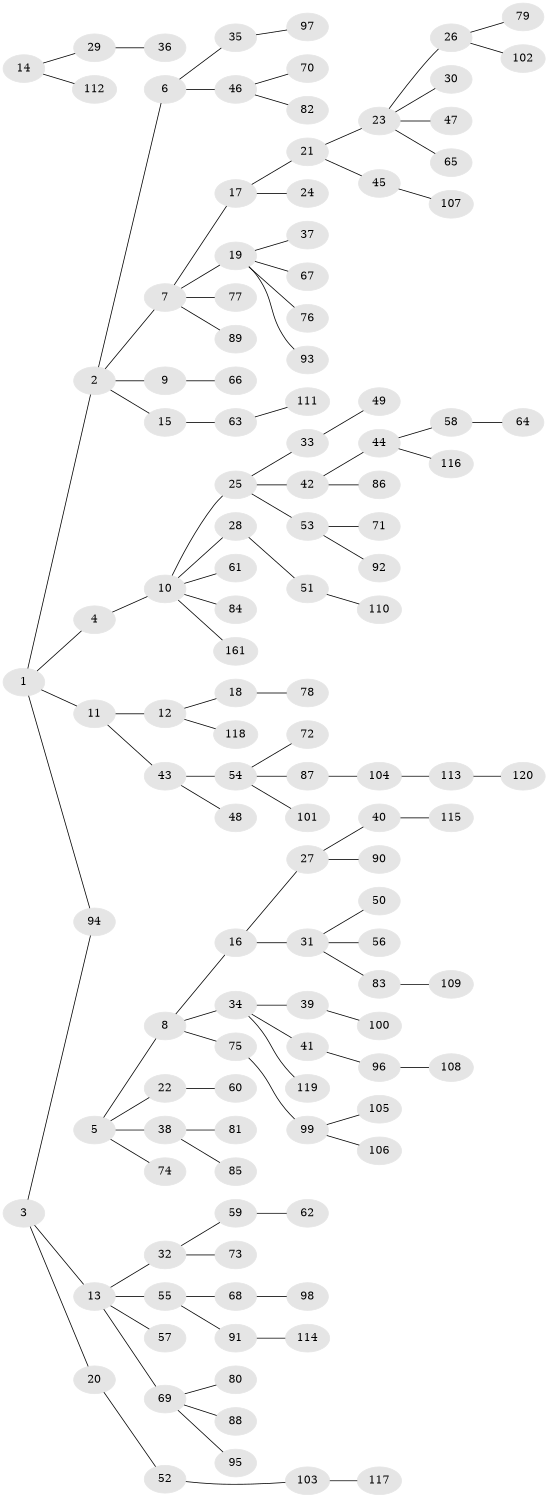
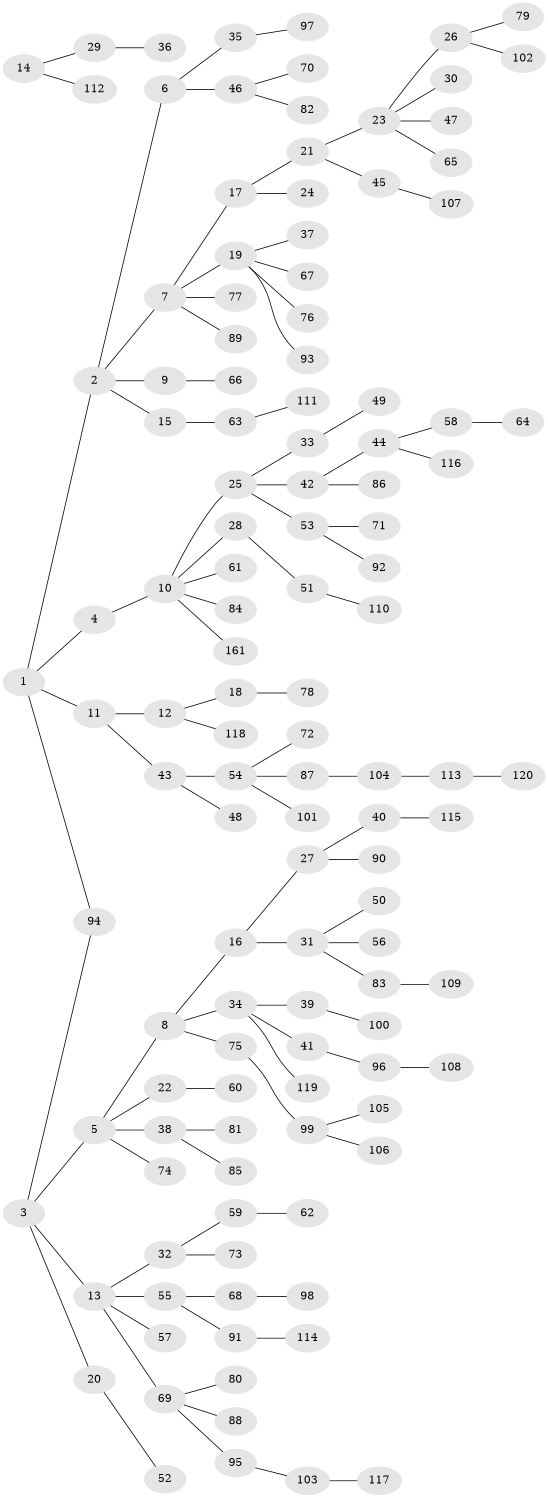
  graph {
    rankdir=LR
    node [color=gray90 style=filled]
    1
    2
    4
    11
    94
    6
    7
    9
    15
    3
    5
    13
    20
    10
    12
    43
    35
    46
    17
    19
    77
    89
    66
    63
    8
    22
    38
    74
    32
    55
    57
    69
    52
    25
    28
    61
    84
    n38 [label=161]
    16
    34
    75
    60
    81
    85
    97
    70
    82
    14
    29
    112
    21
    24
    37
    67
    76
    93
    27
    31
    39
    41
    119
    99
    33
    42
    53
    51
    18
    118
    54
    48
    72
    87
    101
    78
    59
    73
    68
    91
    80
    88
    95
    36
    111
    40
    90
    50
    56
    83
    23
    45
    103
    26
    30
    47
    65
    107
    79
    102
    49
    44
    86
    71
    92
    115
    110
    109
    62
    100
    96
    108
    58
    116
    64
    117
    104
    98
    114
    105
    106
    113
    120
    1 -- 2
    1 -- 4
    1 -- 11
    1 -- 94
    2 -- 6
    2 -- 7
    2 -- 9
    2 -- 15
    4 -- 10
    11 -- 12
    11 -- 43
    6 -- 35
    6 -- 46
    7 -- 17
    7 -- 19
    7 -- 77
    7 -- 89
    9 -- 66
    15 -- 63
    3 -- 94
+   3 -- 5
    3 -- 13
    3 -- 20
    5 -- 8
    5 -- 22
    5 -- 38
    5 -- 74
    13 -- 32
    13 -- 55
    13 -- 57
    13 -- 69
    20 -- 52
    10 -- 25
    10 -- 28
    10 -- 61
    10 -- 84
    10 -- n38
    12 -- 18
    12 -- 118
    43 -- 54
    43 -- 48
    35 -- 97
    46 -- 70
    46 -- 82
    17 -- 21
    17 -- 24
    19 -- 37
    19 -- 67
    19 -- 76
    19 -- 93
    63 -- 111
    8 -- 16
    8 -- 34
    8 -- 75
    22 -- 60
    38 -- 81
    38 -- 85
    32 -- 59
    32 -- 73
    55 -- 68
    55 -- 91
    69 -- 80
    69 -- 88
    69 -- 95
-   52 -- 103
+   95 -- 103
    25 -- 33
    25 -- 42
    25 -- 53
    28 -- 51
    16 -- 27
    16 -- 31
    34 -- 39
    34 -- 41
    34 -- 119
    75 -- 99
    14 -- 29
    14 -- 112
    29 -- 36
    21 -- 23
    21 -- 45
    27 -- 40
    27 -- 90
    31 -- 50
    31 -- 56
    31 -- 83
    39 -- 100
    41 -- 96
    99 -- 105
    99 -- 106
    33 -- 49
    42 -- 44
    42 -- 86
    53 -- 71
    53 -- 92
    51 -- 110
    18 -- 78
    54 -- 72
    54 -- 87
    54 -- 101
    87 -- 104
    59 -- 62
    68 -- 98
    91 -- 114
    40 -- 115
    83 -- 109
    23 -- 26
    23 -- 30
    23 -- 47
    23 -- 65
    45 -- 107
    103 -- 117
    26 -- 79
    26 -- 102
    44 -- 58
    44 -- 116
    96 -- 108
    58 -- 64
    104 -- 113
    113 -- 120
  }
